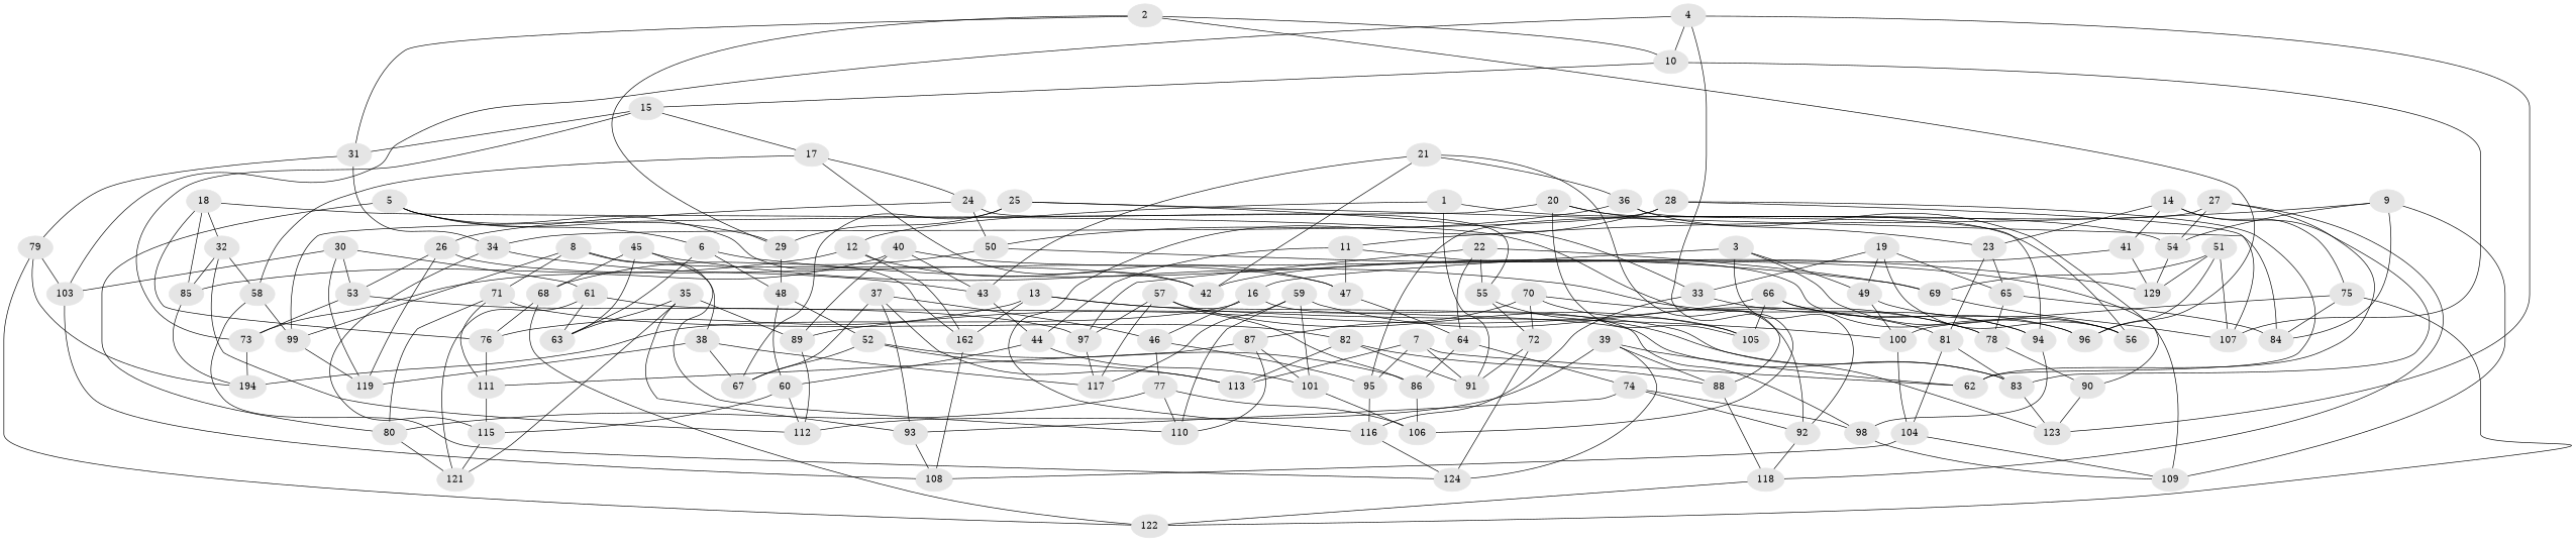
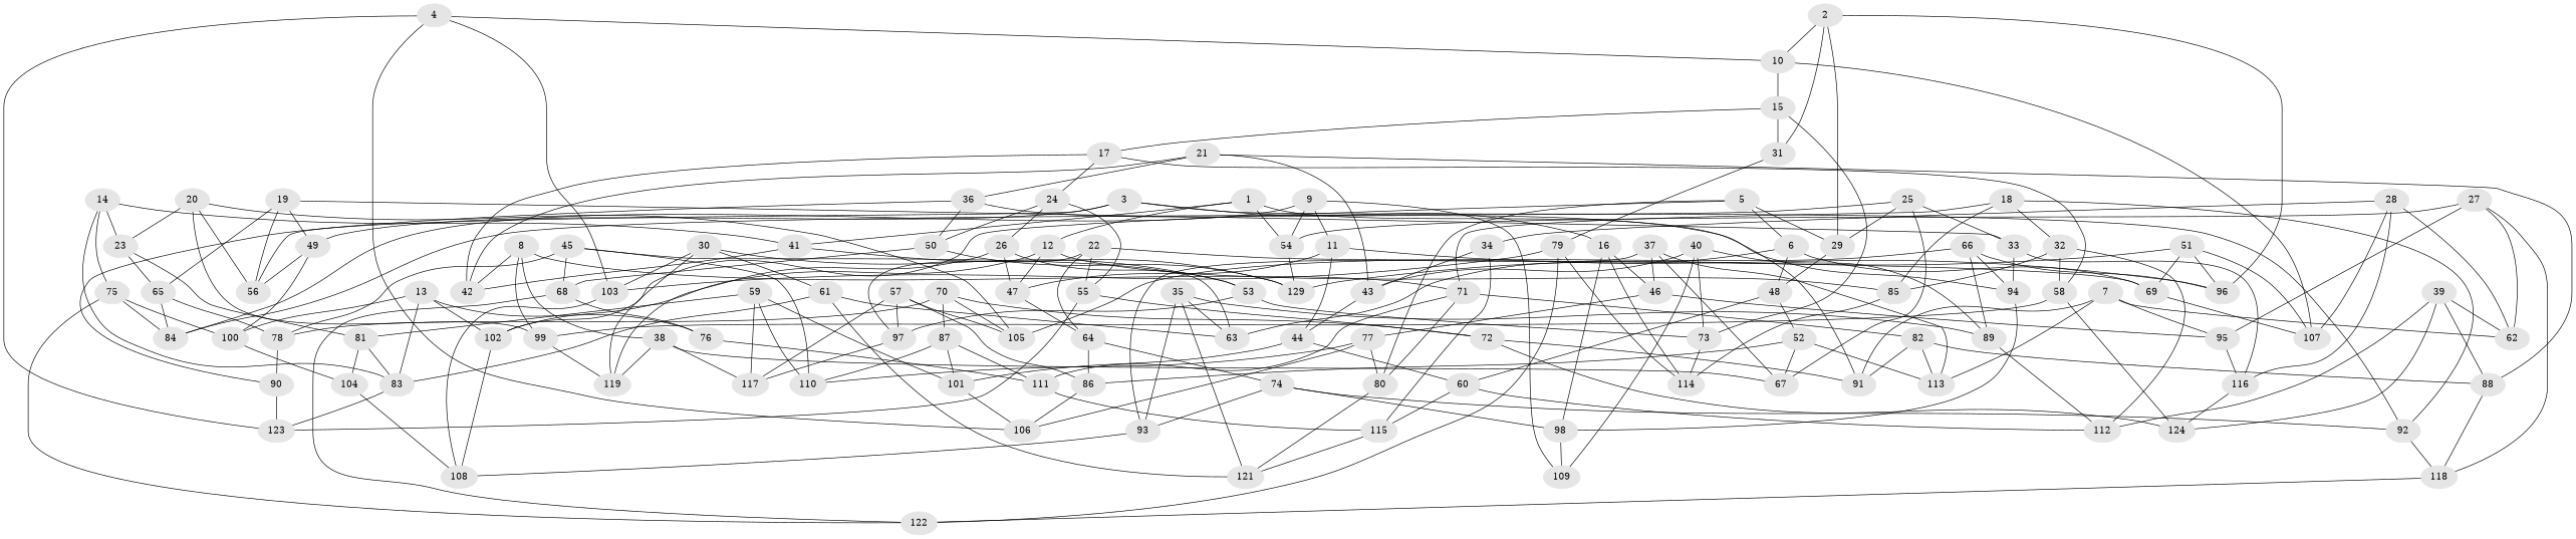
  graph {
    node [color=gray90 style=filled]
    1
    12
    41
    54
    91
-   102 [label=162]
+   102
    47
    85
    42
    n10 [label=129]
    2
    10
    29
    31
    96
    15
    107
    48
    34
    79
    3
    16
    49
    56
    92
    46
    98
-   114 [label=194]
+   114
    100
    118
    4
    103
    106
    123
    108
    5
    6
    80
    63
    69
    121
    60
    52
    7
    62
    95
    113
    116
    8
    38
    71
    99
    67
    119
    117
    82
    111
    9
    11
    84
    109
    44
    17
    73
    101
    64
    13
    76
    83
    104
    14
    23
    75
    65
    81
    122
    24
    58
    77
    55
    26
    50
    124
    18
    32
    112
    19
    33
    94
    78
    20
    105
    21
    36
    43
    88
    90
    22
    97
    72
    86
    74
    53
    68
    25
    27
    28
    115
    30
    61
    35
    89
    93
    37
    39
    40
    45
    110
    51
    57
    59
    66
    70
    87
    1 -- 12
+   1 -- 41
    1 -- 54
    1 -- 91
    12 -- 102
    12 -- 47
    12 -- 85
    41 -- 42
    41 -- n10
    54 -- n10
    102 -- 108
    47 -- 64
    85 -- 114
    2 -- 10
    2 -- 29
    2 -- 31
    2 -- 96
    10 -- 15
    10 -- 107
    29 -- 48
-   31 -- 34
    31 -- 79
    15 -- 31
    15 -- 17
    15 -- 73
    48 -- 60
    48 -- 52
    34 -- 43
    34 -- 115
    79 -- 114
    79 -- 103
    79 -- 122
    3 -- 16
    3 -- 49
    3 -- 56
    3 -- 92
    16 -- 46
    16 -- 98
    16 -- 114
    49 -- 56
    49 -- 100
    92 -- 118
    46 -- 95
    46 -- 77
    98 -- 109
    100 -- 104
    118 -- 122
    4 -- 10
    4 -- 103
    4 -- 106
    4 -- 123
    103 -- 108
    5 -- 102
    5 -- 29
    5 -- 6
    5 -- 80
    6 -- 48
    6 -- 63
    6 -- 69
    80 -- 121
    69 -- 107
    60 -- 112
    60 -- 115
    52 -- 113
    52 -- 67
    52 -- 86
    7 -- 91
    7 -- 62
    7 -- 95
    7 -- 113
    95 -- 116
    116 -- 124
    8 -- 42
    8 -- 38
    8 -- 71
    8 -- 99
    38 -- 67
    38 -- 119
    38 -- 117
    71 -- 80
    71 -- 82
    71 -- 111
    99 -- 119
    82 -- 91
    82 -- 113
    82 -- 88
    111 -- 115
    9 -- 54
    9 -- 11
    9 -- 84
    9 -- 109
    11 -- 47
    11 -- 96
    11 -- 44
    44 -- 60
    44 -- 101
    17 -- 42
    17 -- 24
    17 -- 58
    73 -- 114
    101 -- 106
    64 -- 86
    64 -- 74
    13 -- 102
    13 -- 100
    13 -- 76
    13 -- 83
    76 -- 111
    83 -- 123
    104 -- 108
-   104 -- 109
    14 -- 41
    14 -- 83
    14 -- 23
    14 -- 75
    23 -- 65
    23 -- 81
    75 -- 100
    75 -- 84
    75 -- 122
    65 -- 84
    65 -- 78
    81 -- 83
    81 -- 104
    24 -- 55
    24 -- 26
    24 -- 50
    58 -- 99
    58 -- 124
    77 -- 106
    77 -- 80
    77 -- 110
    55 -- 123
    55 -- 72
    26 -- 47
    26 -- 119
    26 -- 53
    50 -- n10
    50 -- 68
    18 -- 85
    18 -- 92
-   18 -- 76
+   18 -- 71
    18 -- 32
    32 -- 85
    32 -- 58
    32 -- 112
    19 -- 49
    19 -- 56
    19 -- 65
    19 -- 33
    33 -- 116
    33 -- 94
    94 -- 98
    78 -- 90
    20 -- 56
    20 -- 99
    20 -- 23
    20 -- 105
    21 -- 42
    21 -- 36
    21 -- 43
    21 -- 88
    36 -- 50
    36 -- 94
    36 -- 90
    43 -- 44
    88 -- 118
    90 -- 123
    22 -- 69
    22 -- 64
    22 -- 55
    22 -- 97
    97 -- 117
    72 -- 91
    72 -- 124
    86 -- 106
    74 -- 92
    74 -- 98
    74 -- 93
    53 -- 73
    53 -- 97
    68 -- 76
    68 -- 122
    25 -- 29
    25 -- 67
    25 -- 84
    25 -- 33
    27 -- 54
    27 -- 118
    27 -- 62
    27 -- 95
    28 -- 107
    28 -- 34
    28 -- 62
    28 -- 116
    115 -- 121
    30 -- 103
    30 -- 119
    30 -- 53
    30 -- 61
    61 -- 63
    61 -- 121
    61 -- 83
    35 -- 63
    35 -- 121
    35 -- 89
    35 -- 93
    89 -- 112
    93 -- 108
    37 -- 46
    37 -- 113
    37 -- 67
    37 -- 93
    39 -- 62
    39 -- 124
    39 -- 112
    39 -- 88
    40 -- 109
    40 -- 73
    40 -- 43
    40 -- 89
    45 -- 63
    45 -- 78
    45 -- 68
    45 -- 110
    51 -- n10
    51 -- 96
    51 -- 107
    51 -- 69
    57 -- 117
    57 -- 105
    57 -- 97
    57 -- 86
    59 -- 117
    59 -- 101
    59 -- 81
    59 -- 110
    66 -- 96
    66 -- 94
    66 -- 105
    66 -- 89
    70 -- 78
    70 -- 105
    70 -- 72
    70 -- 87
    87 -- 111
    87 -- 101
    87 -- 110
  }
